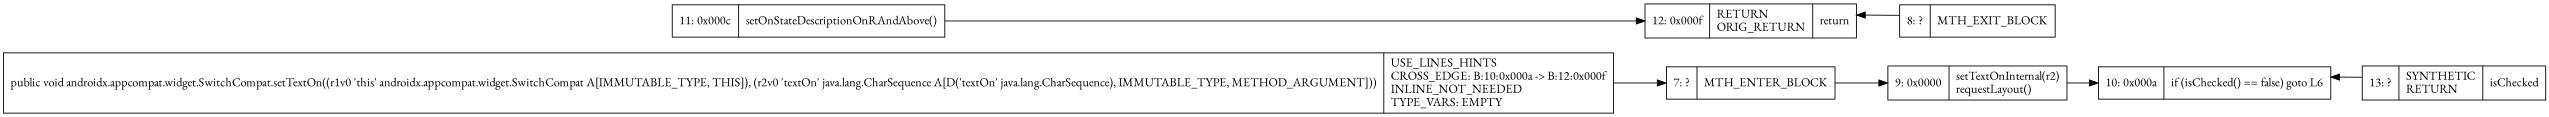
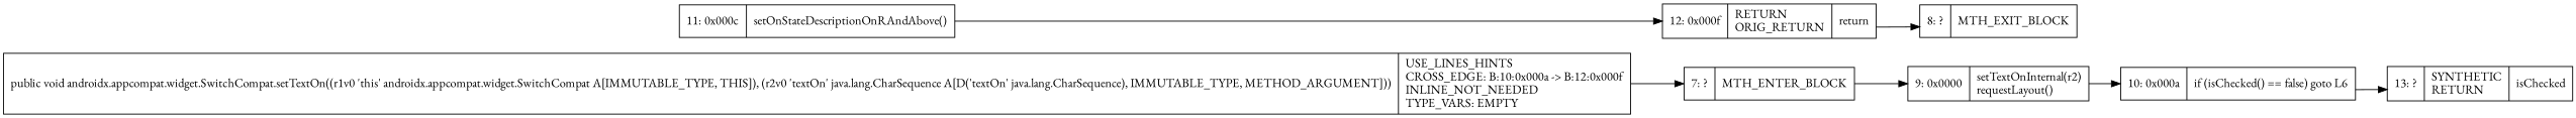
  digraph {
    fontname="EB Garamond"
    rankdir=LR
    node [fontname="EB Garamond" shape=record]
    edge [fontname="EB Garamond"]
    n1 [label="{7\:\ ?|MTH_ENTER_BLOCK\l}"]
    n2 [label="{9\:\ 0x0000|setTextOnInternal(r2)\lrequestLayout()\l}"]
    n3 [label="{10\:\ 0x000a|if (isChecked() == false) goto L6\l}"]
    n4 [label="{13\:\ ?|SYNTHETIC\lRETURN\l|isChecked\l}"]
    n5 [label="{11\:\ 0x000c|setOnStateDescriptionOnRAndAbove()\l}"]
    n6 [label="{12\:\ 0x000f|RETURN\lORIG_RETURN\l|return\l}"]
    n7 [label="{8\:\ ?|MTH_EXIT_BLOCK\l}"]
    n8 [label="{public void androidx.appcompat.widget.SwitchCompat.setTextOn((r1v0 'this' androidx.appcompat.widget.SwitchCompat A[IMMUTABLE_TYPE, THIS]), (r2v0 'textOn' java.lang.CharSequence A[D('textOn' java.lang.CharSequence), IMMUTABLE_TYPE, METHOD_ARGUMENT]))  | USE_LINES_HINTS\lCROSS_EDGE: B:10:0x000a \-\> B:12:0x000f\lINLINE_NOT_NEEDED\lTYPE_VARS: EMPTY\l}"]
    n1 -> n2
    n2 -> n3
-   n4 -> n3
+   n3 -> n4
    n5 -> n6
-   n7 -> n6
+   n6 -> n7
    n8 -> n1
  }
